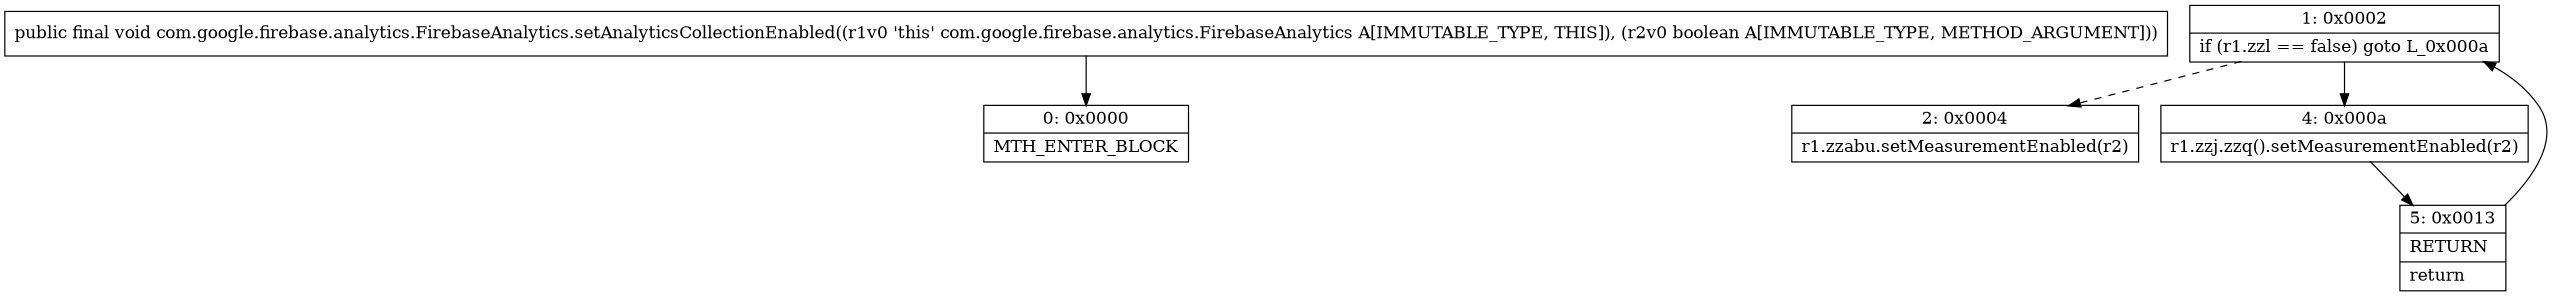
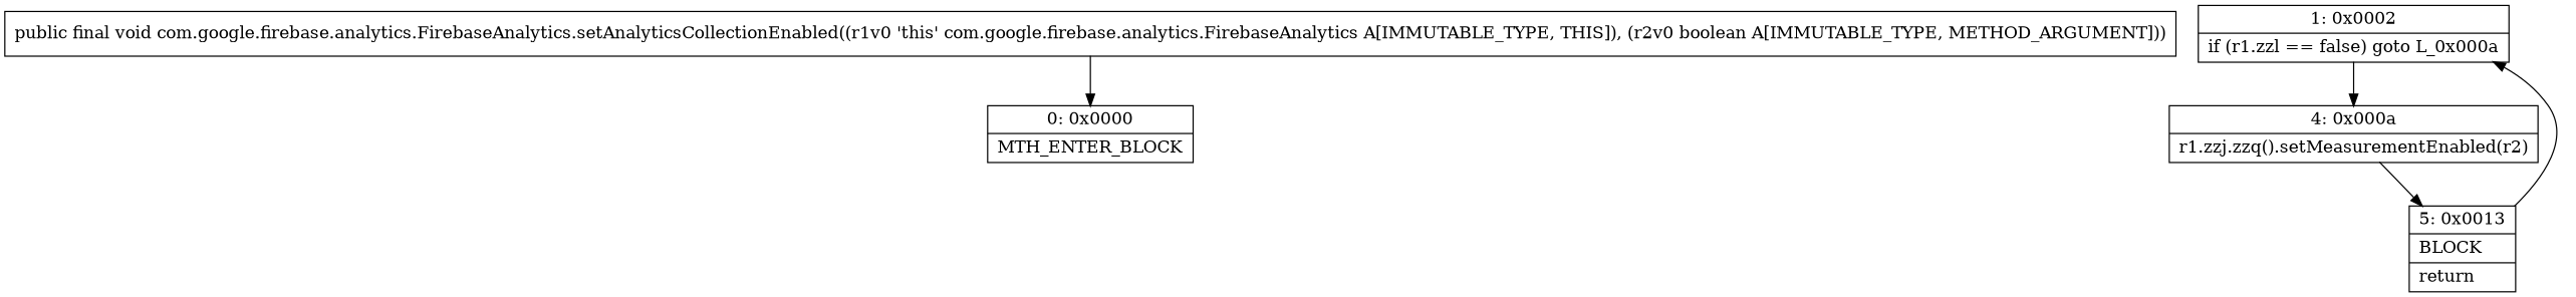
  digraph {
    node [shape=record]
    n1 [label="{0\:\ 0x0000|MTH_ENTER_BLOCK\l}"]
    n2 [label="{1\:\ 0x0002|if (r1.zzl == false) goto L_0x000a\l}"]
-   n3 [label="{2\:\ 0x0004|r1.zzabu.setMeasurementEnabled(r2)\l}"]
    n4 [label="{4\:\ 0x000a|r1.zzj.zzq().setMeasurementEnabled(r2)\l}"]
-   n5 [label="{5\:\ 0x0013|RETURN\l|return\l}"]
+   n5 [label="{5\:\ 0x0013|BLOCK\l|return\l}"]
    n6 [label="{public final void com.google.firebase.analytics.FirebaseAnalytics.setAnalyticsCollectionEnabled((r1v0 'this' com.google.firebase.analytics.FirebaseAnalytics A[IMMUTABLE_TYPE, THIS]), (r2v0 boolean A[IMMUTABLE_TYPE, METHOD_ARGUMENT])) }"]
-   n2 -> n3 [style=dashed]
    n2 -> n4
    n4 -> n5
    n5 -> n2
    n6 -> n1
  }
